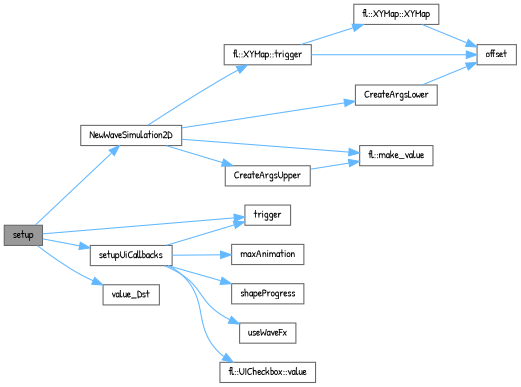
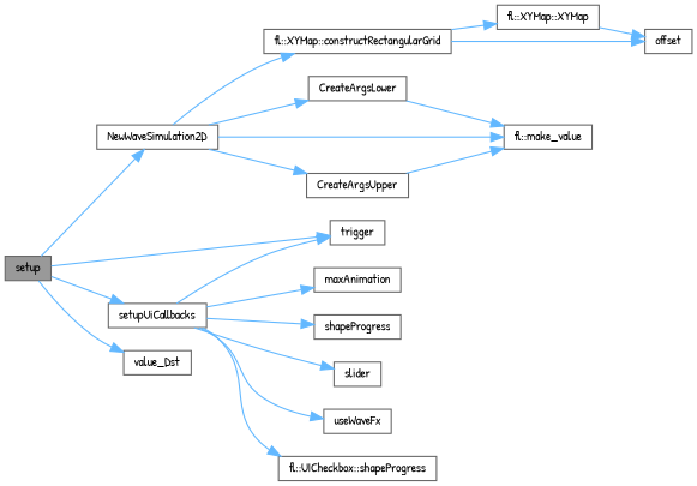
  digraph {
    fontname="Patrick Hand"
    rankdir=LR
    node [color=grey40 fillcolor=white fontname="Patrick Hand" fontsize=10 shape=box style=filled]
    edge [color=steelblue1 fontname="Patrick Hand" fontsize=10 labelfontname=Helvetica labelfontsize=10 style=solid]
    n1 [color=gray40 fillcolor=grey60 fontcolor=black height=0.2 label=setup width=0.4]
    n2 [height=0.2 label=NewWaveSimulation2D width=0.4]
    n3 [height=0.2 label=setupUiCallbacks width=0.4]
    n4 [height=0.2 label=trigger width=0.4]
    n5 [height=0.2 label=value_Dst width=0.4]
-   n6 [height=0.2 label="fl::XYMap::trigger" width=0.4]
+   n6 [height=0.2 label="fl::XYMap::constructRectangularGrid" width=0.4]
    n7 [height=0.2 label=CreateArgsLower width=0.4]
    n8 [height=0.2 label="fl::make_value" width=0.4]
    n9 [height=0.2 label=CreateArgsUpper width=0.4]
    n10 [height=0.2 label=maxAnimation width=0.4]
    n11 [height=0.2 label=shapeProgress width=0.4]
+   n12 [height=0.2 label=slider width=0.4]
    n13 [height=0.2 label=useWaveFx width=0.4]
-   n14 [height=0.2 label="fl::UICheckbox::value" width=0.4]
+   n14 [height=0.2 label="fl::UICheckbox::shapeProgress" width=0.4]
    n15 [height=0.2 label="fl::XYMap::XYMap" width=0.4]
    n16 [height=0.2 label=offset width=0.4]
    n1 -> n2
    n1 -> n3
    n1 -> n4
    n1 -> n5
    n2 -> n6
    n2 -> n7
    n2 -> n8
    n2 -> n9
    n3 -> n4
    n3 -> n10
    n3 -> n11
+   n3 -> n12
    n3 -> n13
    n3 -> n14
    n6 -> n15
    n6 -> n16
-   n7 -> n16
+   n7 -> n8
    n9 -> n8
    n15 -> n16
  }
